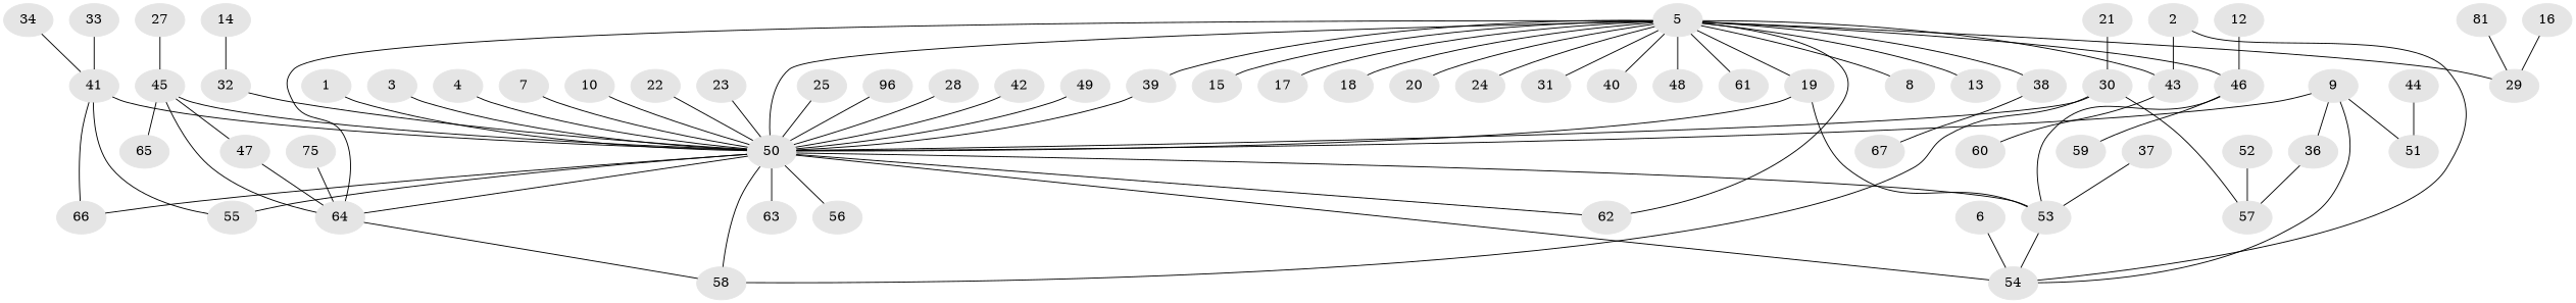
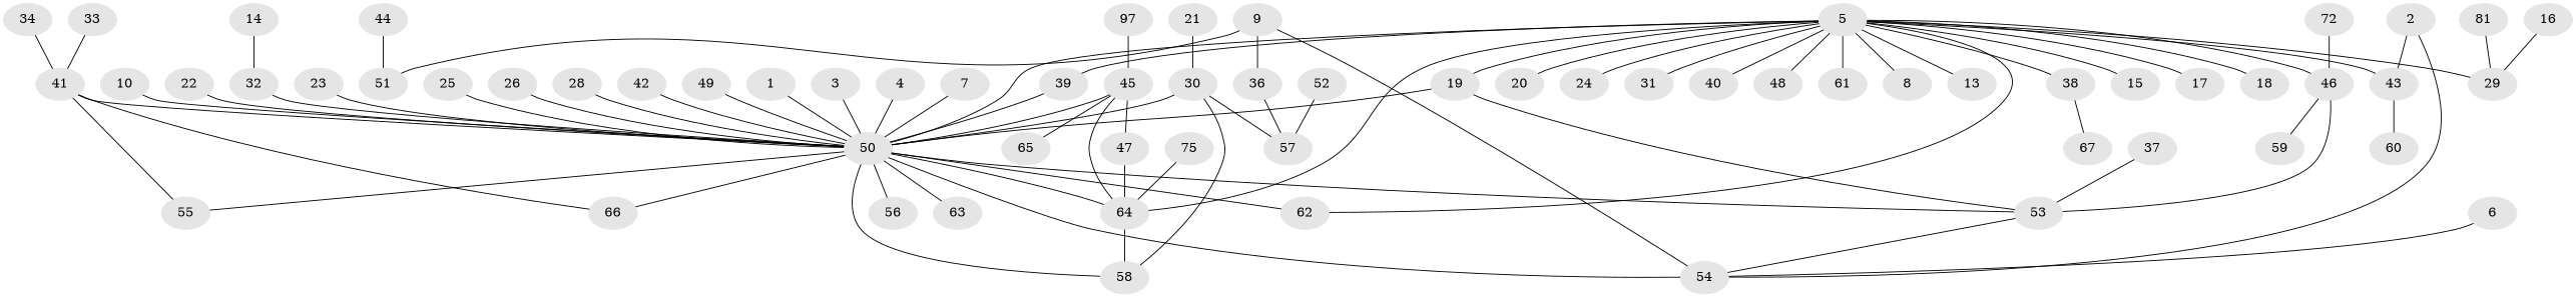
  graph {
    node [color=gray90 style=filled]
    edge [weight=1.0]
    1
    50
    54
    62
    64
    53
    58
    55
    66
    56
    63
    2
    43
    60
    3
    4
    5
    8
    13
    15
    17
    18
    19
    20
    24
    29
    31
    38
    39
    40
    46
    48
    61
    67
    59
    6
    7
    9
    36
    51
    57
    10
    n43 [label=81]
-   12
+   12 [label=72]
    14
    32
    16
    21
    30
    22
    23
    25
-   26 [label=96]
-   27
+   26
+   27 [label=97]
    45
    47
    65
    28
    52
    33
    41
    34
    n63 [label=75]
    37
    42
    44
    49
    1 -- 50
    50 -- 54 [weight=2.0]
    50 -- 62
    50 -- 64
    50 -- 53
    50 -- 58
    50 -- 55
    50 -- 66
    50 -- 56
    50 -- 63
    64 -- 58
    53 -- 54
    2 -- 54
    2 -- 43
    43 -- 60
    3 -- 50
    4 -- 50
    5 -- 50 [weight=2.0]
    5 -- 62
    5 -- 64
    5 -- 43
    5 -- 8
    5 -- 13
    5 -- 15
    5 -- 17
    5 -- 18
    5 -- 19
    5 -- 20
    5 -- 24
    5 -- 29 [weight=2.0]
    5 -- 31
    5 -- 38
    5 -- 39
    5 -- 40
    5 -- 46
    5 -- 48
    5 -- 61 [weight=2.0]
    19 -- 50 [weight=2.0]
    19 -- 53
    38 -- 67
    39 -- 50
    46 -- 53
    46 -- 59
    6 -- 54
    7 -- 50
-   9 -- 50
    9 -- 54
    9 -- 36
    9 -- 51
    36 -- 57
    10 -- 50
    n43 -- 29
    12 -- 46
    14 -- 32
    32 -- 50
    16 -- 29
    21 -- 30
    30 -- 50
    30 -- 58
    30 -- 57
    22 -- 50
    23 -- 50
    25 -- 50
    26 -- 50
    27 -- 45
    45 -- 50
    45 -- 64
    45 -- 47
    45 -- 65
    47 -- 64
    28 -- 50
    52 -- 57
    33 -- 41
    41 -- 50 [weight=2.0]
    41 -- 55
    41 -- 66
    34 -- 41
    n63 -- 64
    37 -- 53
    42 -- 50
    44 -- 51
    49 -- 50
  }
